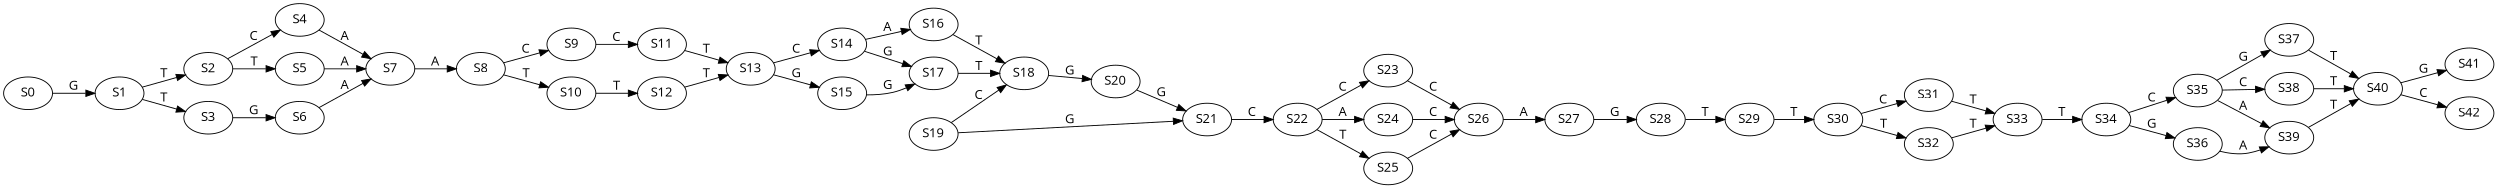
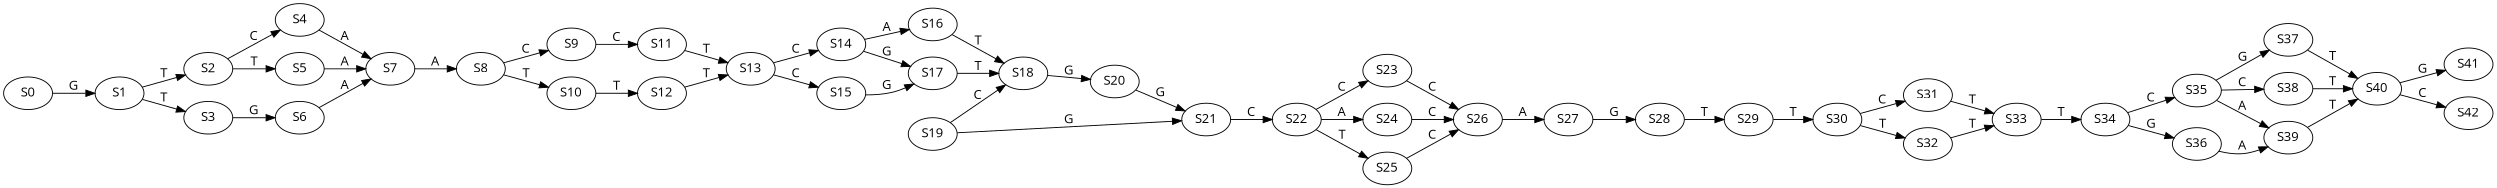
  strict digraph {
    fontname="Open Sans"
    rankdir=LR
    node [fontname="Open Sans"]
    edge [fontname="Open Sans"]
    S0
    S1
    S2
    S3
    S4
    S5
    S6
    S7
    S8
    S9
    S10
    S11
    S12
    S13
    S14
    S15
    S16
    S17
    S18
    S20
    S19
    S21
    S22
    S23
    S24
    S25
    S26
    S27
    S28
    S29
    S30
    S31
    S32
    S33
    S34
    S35
    S36
    S37
    S38
    S39
    S40
    S41
    S42
    S0 -> S1 [label=G]
    S1 -> S2 [label=T]
    S1 -> S3 [label=T]
    S2 -> S4 [label=C]
    S2 -> S5 [label=T]
    S3 -> S6 [label=G]
    S4 -> S7 [label=A]
    S5 -> S7 [label=A]
    S6 -> S7 [label=A]
    S7 -> S8 [label=A]
    S8 -> S9 [label=C]
    S8 -> S10 [label=T]
    S9 -> S11 [label=C]
    S10 -> S12 [label=T]
    S11 -> S13 [label=T]
    S12 -> S13 [label=T]
    S13 -> S14 [label=C]
-   S13 -> S15 [label=G]
+   S13 -> S15 [label=C]
    S14 -> S16 [label=A]
    S14 -> S17 [label=G]
    S15 -> S17 [label=G]
    S16 -> S18 [label=T]
    S17 -> S18 [label=T]
    S18 -> S20 [label=G]
    S20 -> S21 [label=G]
    S19 -> S18 [label=C]
    S19 -> S21 [label=G]
    S21 -> S22 [label=C]
    S22 -> S23 [label=C]
    S22 -> S24 [label=A]
    S22 -> S25 [label=T]
    S23 -> S26 [label=C]
    S24 -> S26 [label=C]
    S25 -> S26 [label=C]
    S26 -> S27 [label=A]
    S27 -> S28 [label=G]
    S28 -> S29 [label=T]
    S29 -> S30 [label=T]
    S30 -> S31 [label=C]
    S30 -> S32 [label=T]
    S31 -> S33 [label=T]
    S32 -> S33 [label=T]
    S33 -> S34 [label=T]
    S34 -> S35 [label=C]
    S34 -> S36 [label=G]
    S35 -> S37 [label=G]
    S35 -> S38 [label=C]
    S35 -> S39 [label=A]
    S36 -> S39 [label=A]
    S37 -> S40 [label=T]
    S38 -> S40 [label=T]
    S39 -> S40 [label=T]
    S40 -> S41 [label=G]
    S40 -> S42 [label=C]
  }
